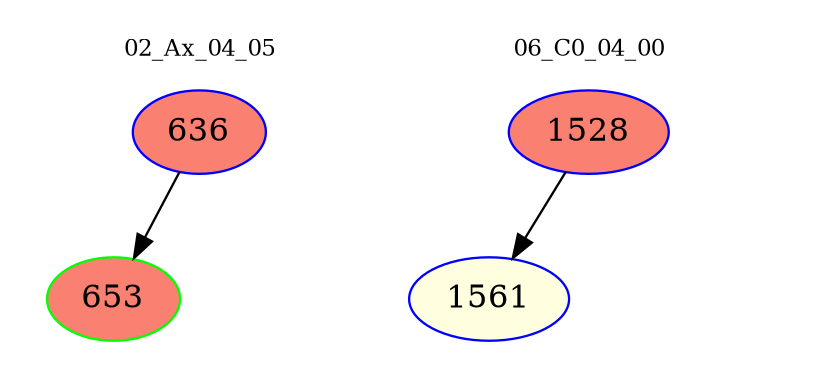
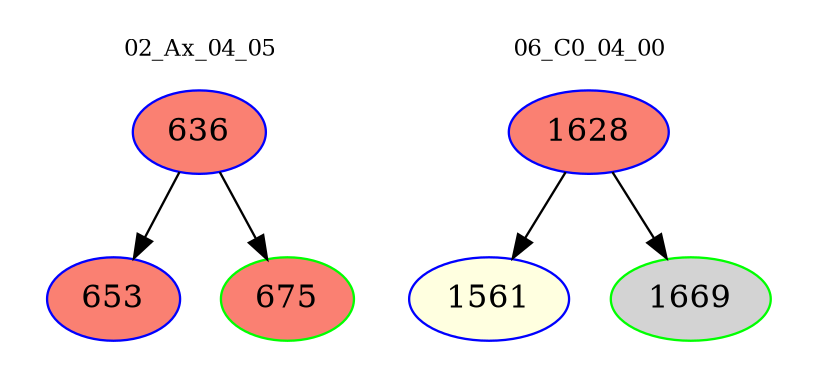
  digraph {
    node [color=blue fillcolor=salmon style=filled]
    edge [color=black]
    n1 [label=636]
-   n2 [color=green label=653]
-   n4 [label=1528]
+   n2 [label=653]
+   n3 [color=green label=675]
+   n4 [label=1628]
    n5 [fillcolor=lightyellow label=1561]
+   n6 [color=green fillcolor=lightgrey label=1669]
    subgraph cluster_1 {
      color=white
      fontsize=10
      label="02_Ax_04_05"
      n1
      n2
+     n3
    }
    subgraph cluster_2 {
      color=white
      fontsize=10
      label="06_C0_04_00"
      n4
      n5
+     n6
    }
    n1 -> n2
+   n1 -> n3
    n4 -> n5
+   n4 -> n6
  }
